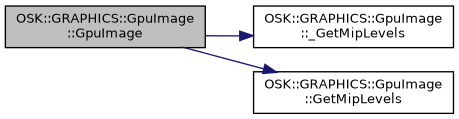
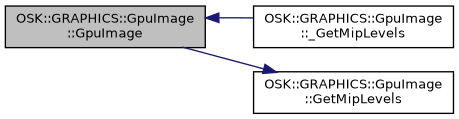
  digraph {
    rankdir=LR
    node [color=black fillcolor=white fontname=Helvetica fontsize=10 shape=record style=filled]
    edge [color=midnightblue fontname=Helvetica fontsize=10 labelfontname=Helvetica labelfontsize=10 style=solid]
    n1 [fillcolor=grey75 fontcolor=black height=0.2 label="OSK::GRAPHICS::GpuImage\l::GpuImage" width=0.4]
    n2 [height=0.2 label="OSK::GRAPHICS::GpuImage\l::_GetMipLevels" width=0.4]
    n3 [height=0.2 label="OSK::GRAPHICS::GpuImage\l::GetMipLevels" width=0.4]
-   n1 -> n2
+   n2 -> n1
    n1 -> n3
  }
